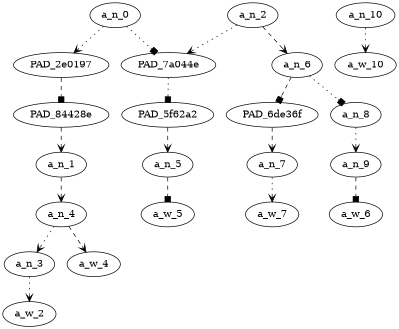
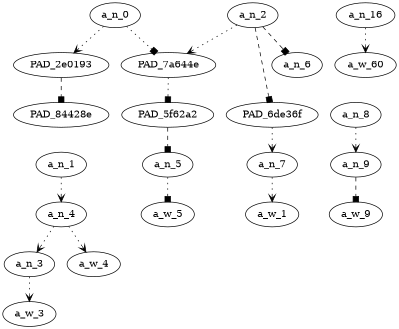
  strict digraph {
    node [div_dir=1 index=0 level=1 text_span="[2]" value=0.53954961]
    edge [arrowhead=vee style=dotted]
    a_n_0 [level=5 text_span="[0, 1, 2, 3, 4, 5]" value=1.00000001]
-   PAD_2e0197 [level=4 text_span="[0, 1]"]
-   PAD_7a044e [div_dir=-1 index=1 level=3 value=0.10151999]
+   PAD_2e0197 [level=4 text_span="[0, 1]" label=PAD_2e0193]
+   PAD_7a044e [div_dir=-1 index=1 level=3 value=0.10151999 label=PAD_7a644e]
    PAD_84428e [level=3 text_span="[0, 1]"]
    a_n_2 [index=1 level=4 text_span="[2, 3, 4, 5]" value=0.45803389]
    a_n_6 [index=2 level=3 text_span="[3, 4, 5]" value=0.35588782]
    a_n_1 [level=2 text_span="[0, 1]"]
    n8 [div_dir=-1 index=1 label=PAD_5f62a2 level=2 value=0.10151999]
    PAD_6de36f [div_dir=-1 index=2 level=2 text_span="[3]" value=0.10350260]
    a_n_8 [index=3 level=2 text_span="[4, 5]" value=0.25140008]
    a_n_4 [index=1 text_span="[1]" value=0.44036823]
    a_n_3 [text_span="[0]" value=0.09623004]
-   a_w_3 [div_dir=0 level=0 text_span="[0]" value=this label=a_w_2]
+   a_w_3 [div_dir=0 level=0 text_span="[0]" value=this]
    a_w_4 [div_dir=0 index=1 level=0 text_span="[1]" value=coon]
    a_n_5 [div_dir=-1 index=2 value=0.10151999]
    a_n_7 [div_dir=-1 index=3 text_span="[3]" value=0.10350260]
    a_n_9 [div_dir=-1 index=4 text_span="[4]" value=0.09047870]
    a_w_5 [div_dir=0 index=2 level=0 value=is]
-   a_w_7 [div_dir=0 index=3 level=0 text_span="[3]" value=full]
-   a_w_9 [div_dir=0 index=4 level=0 text_span="[4]" value=of label=a_w_6]
-   a_n_10 [index=5 text_span="[5]" value=0.15957072]
-   a_w_10 [div_dir=0 index=5 level=0 text_span="[5]" value=shit]
+   a_w_7 [div_dir=0 index=3 level=0 text_span="[3]" value=full label=a_w_1]
+   a_w_9 [div_dir=0 index=4 level=0 text_span="[4]" value=of]
+   a_n_10 [index=5 text_span="[5]" value=0.15957072 label=a_n_16]
+   a_w_10 [div_dir=0 index=5 level=0 text_span="[5]" value=shit label=a_w_60]
    a_n_0 -> PAD_2e0197
    a_n_0 -> PAD_7a044e [arrowhead=box]
    PAD_2e0197 -> PAD_84428e [arrowhead=box style=dashed]
    PAD_7a044e -> n8 [arrowhead=box]
-   PAD_84428e -> a_n_1 [style=dashed]
    a_n_2 -> PAD_7a044e
-   a_n_2 -> a_n_6 [style=dashed]
-   a_n_6 -> PAD_6de36f [arrowhead=box style=dashed]
-   a_n_6 -> a_n_8 [arrowhead=box]
-   a_n_1 -> a_n_4 [style=dashed]
-   n8 -> a_n_5 [style=dashed]
-   PAD_6de36f -> a_n_7 [style=dashed]
+   a_n_2 -> a_n_6 [arrowhead=box style=dashed]
+   a_n_2 -> PAD_6de36f [arrowhead=box style=dashed]
+   a_n_1 -> a_n_4
+   n8 -> a_n_5 [arrowhead=box style=dashed]
+   PAD_6de36f -> a_n_7
    a_n_8 -> a_n_9
    a_n_4 -> a_n_3
-   a_n_4 -> a_w_4 [style=dashed]
+   a_n_4 -> a_w_4
    a_n_3 -> a_w_3
-   a_n_5 -> a_w_5 [arrowhead=box style=dashed]
+   a_n_5 -> a_w_5 [arrowhead=box]
    a_n_7 -> a_w_7
    a_n_9 -> a_w_9 [arrowhead=box style=dashed]
    a_n_10 -> a_w_10
  }
